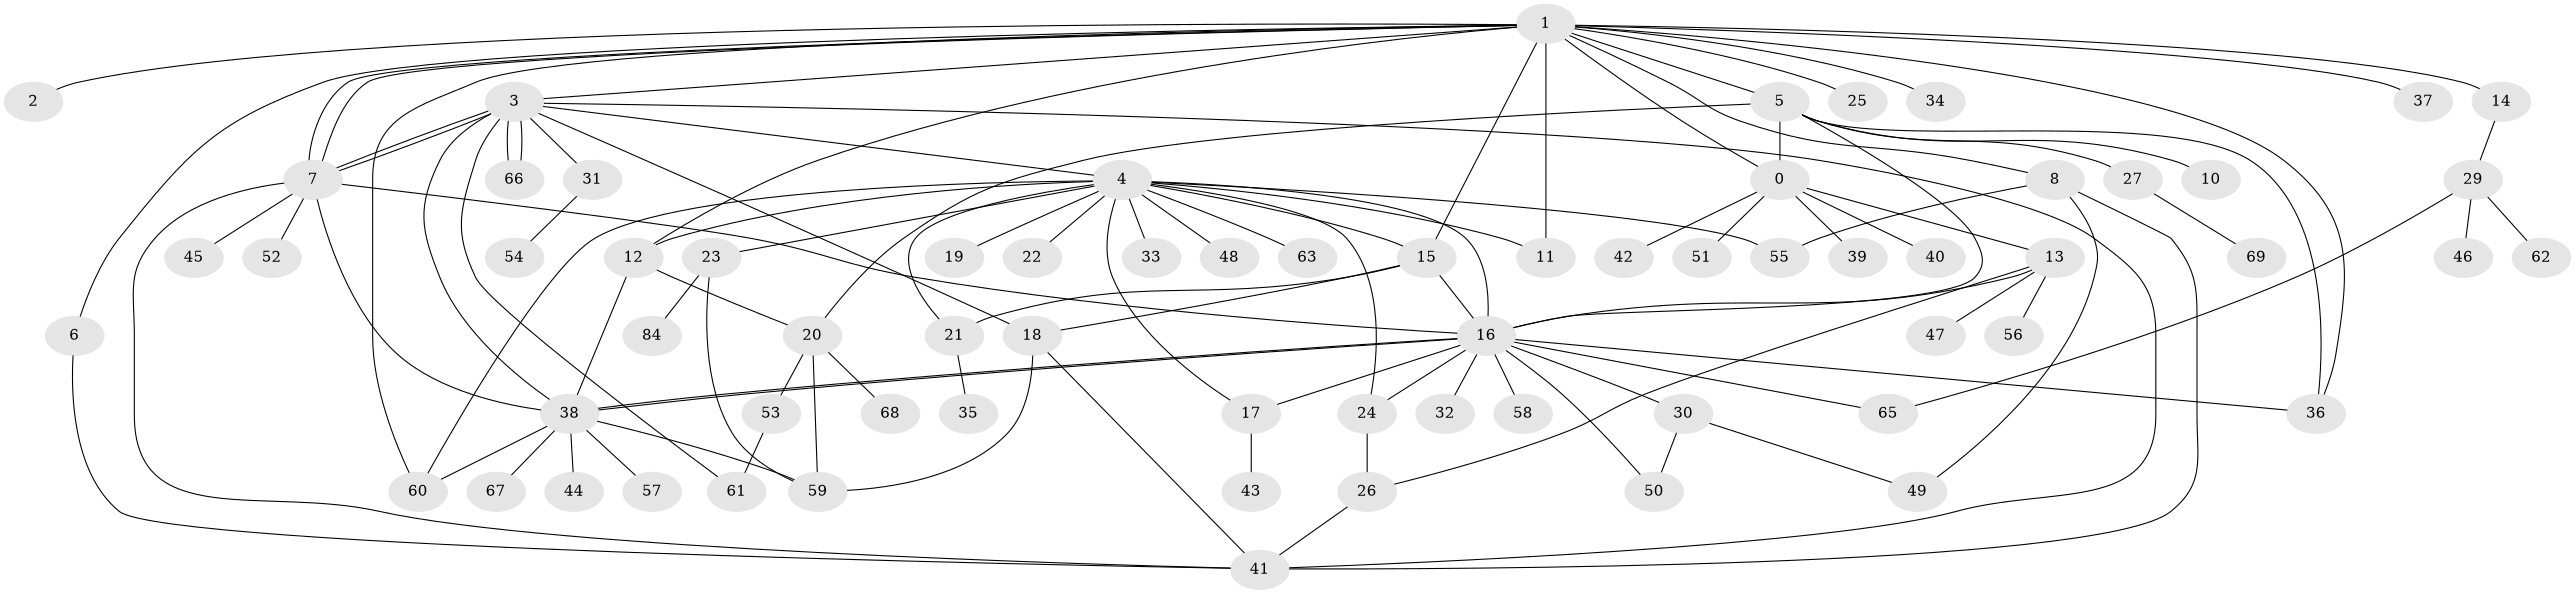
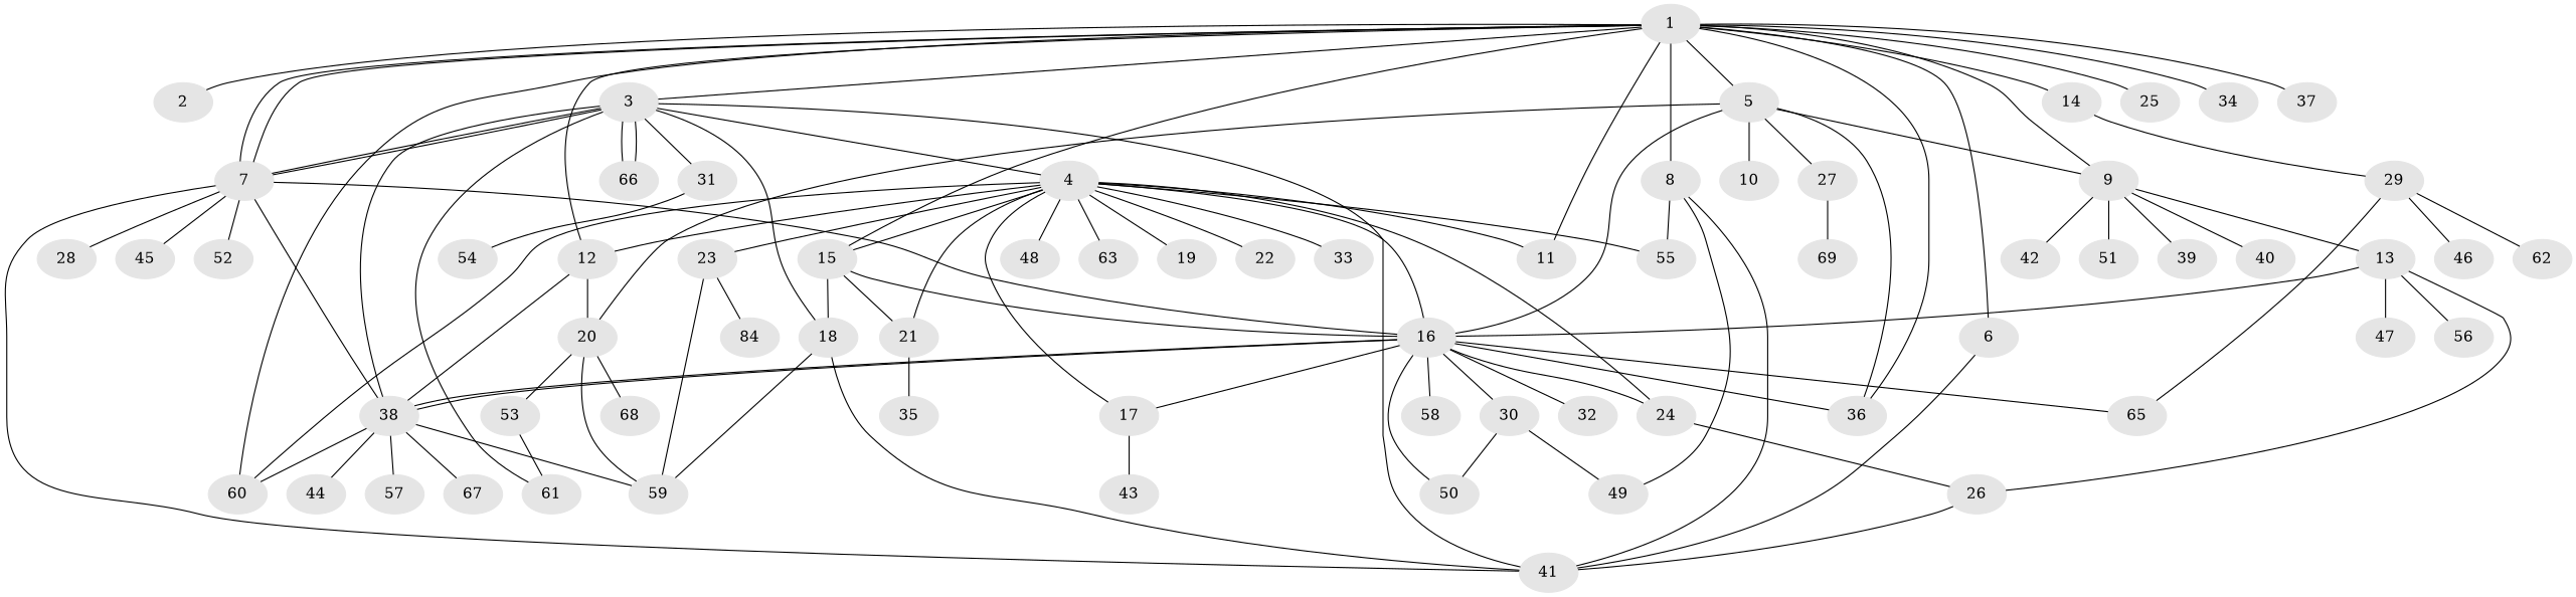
  graph {
    node [color=gray90 style=filled]
    1
    2
    3
    5
    6
    7
    8
-   9 [label=0]
+   9
    11
    12
    14
    15
    25
    34
    36
    37
    60
    4
    18
    31
    38
    41
    61
    66
    16
    10
    20
    27
+   28
    45
    52
    55
    49
    13
    39
    40
    42
    51
    29
    21
    17
    19
    22
    23
    33
    48
    63
    24
    59
    54
    44
    57
    67
    30
    32
    50
    58
    65
    43
    35
    n61 [label=84]
    53
    68
    69
    26
    47
    56
    46
    62
    1 -- 2
    1 -- 3
    1 -- 5
    1 -- 6
    1 -- 7
    1 -- 7
    1 -- 8
    1 -- 9
    1 -- 11
    1 -- 12
    1 -- 14
    1 -- 15
    1 -- 25
    1 -- 34
    1 -- 36
    1 -- 37
    1 -- 60
    3 -- 7
    3 -- 7
    3 -- 4
    3 -- 18
    3 -- 31
    3 -- 38
    3 -- 41
    3 -- 61
    3 -- 66
    3 -- 66
    5 -- 9
    5 -- 36
    5 -- 16
    5 -- 10
    5 -- 20
    5 -- 27
    6 -- 41
    7 -- 38
    7 -- 41
    7 -- 16
+   7 -- 28
    7 -- 45
    7 -- 52
    8 -- 41
    8 -- 55
    8 -- 49
    9 -- 13
    9 -- 39
    9 -- 40
    9 -- 42
    9 -- 51
    12 -- 38
    12 -- 20
    14 -- 29
    15 -- 18
    15 -- 16
    15 -- 21
    4 -- 11
    4 -- 12
    4 -- 15
    4 -- 60
    4 -- 16
    4 -- 55
    4 -- 21
    4 -- 17
    4 -- 19
    4 -- 22
    4 -- 23
    4 -- 33
    4 -- 48
    4 -- 63
    4 -- 24
    18 -- 41
    18 -- 59
    31 -- 54
    38 -- 60
    38 -- 59
    38 -- 44
    38 -- 57
    38 -- 67
    16 -- 36
    16 -- 38
    16 -- 38
    16 -- 17
    16 -- 24
    16 -- 30
    16 -- 32
    16 -- 50
    16 -- 58
    16 -- 65
    20 -- 59
    20 -- 53
    20 -- 68
    27 -- 69
    13 -- 16
    13 -- 26
    13 -- 47
    13 -- 56
    29 -- 65
    29 -- 46
    29 -- 62
    21 -- 35
    17 -- 43
    23 -- 59
    23 -- n61
    24 -- 26
    30 -- 49
    30 -- 50
    53 -- 61
    26 -- 41
  }
